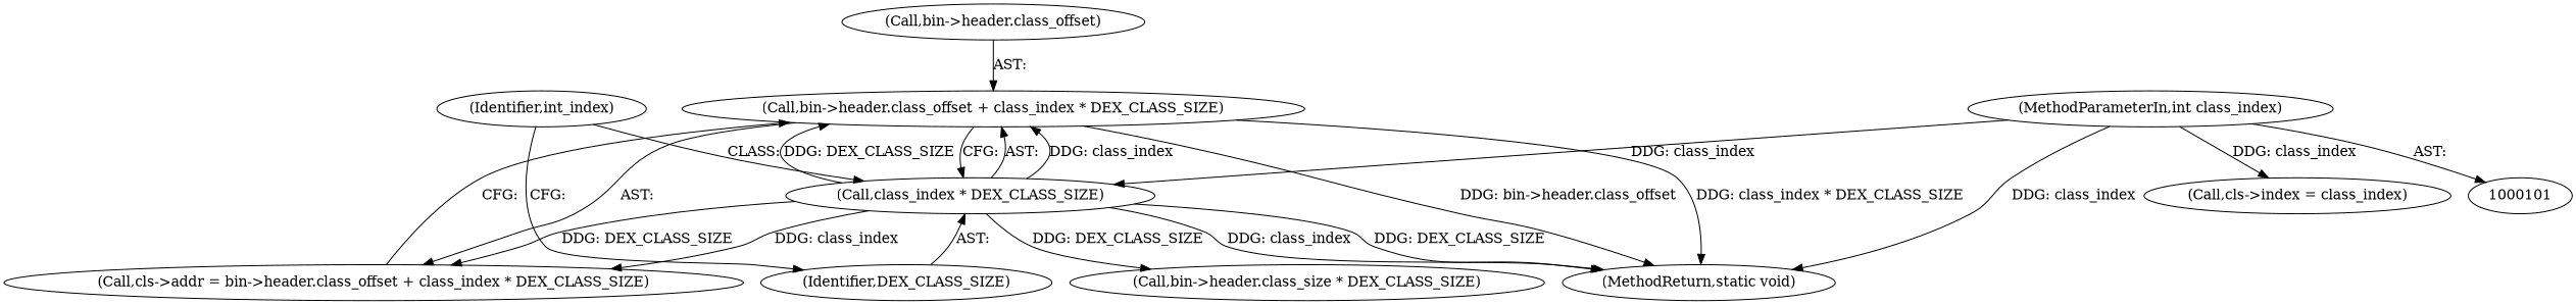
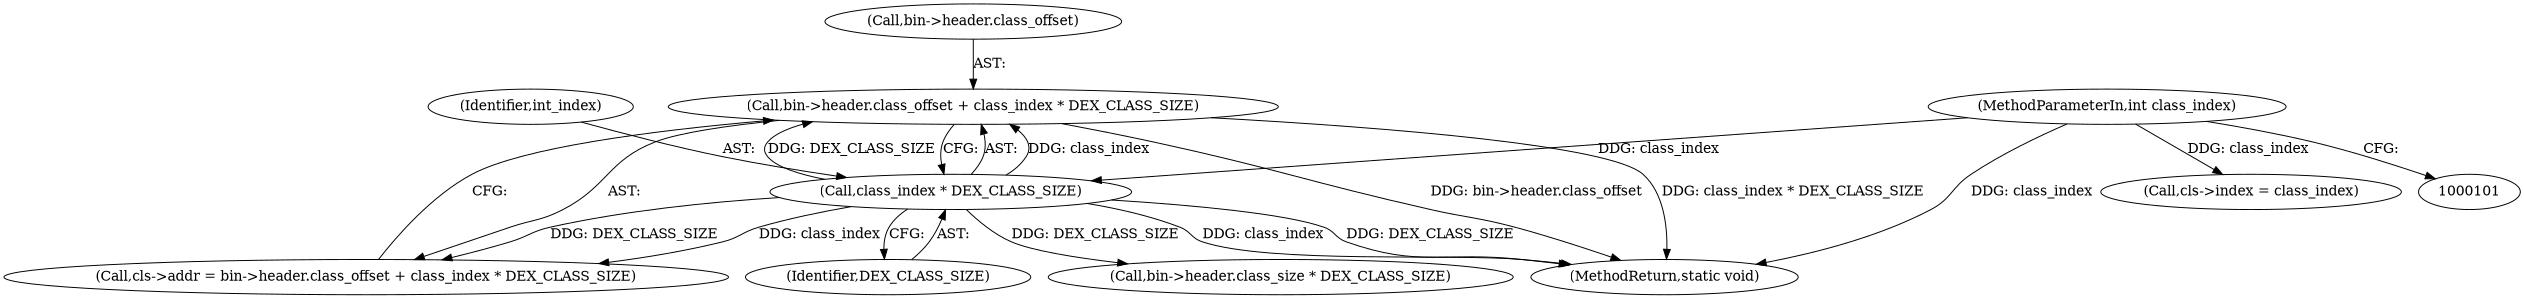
  digraph {
    n1 [label="(Call,bin->header.class_offset + class_index * DEX_CLASS_SIZE)"]
    n2 [label="(Call,class_index * DEX_CLASS_SIZE)"]
    n3 [label="(MethodReturn,static void)"]
    n4 [label="(Call,cls->addr = bin->header.class_offset + class_index * DEX_CLASS_SIZE)"]
    n5 [label="(Identifier,DEX_CLASS_SIZE)"]
    n6 [label="(Call,bin->header.class_size * DEX_CLASS_SIZE)"]
    n7 [label="(MethodParameterIn,int class_index)"]
    n8 [label="(Call,cls->index = class_index)"]
    1000101
    n10 [label="(Identifier,int_index)"]
    n11 [label="(Call,bin->header.class_offset)"]
    n1 -> n2 [label="CFG: "]
    n1 -> n3 [label="DDG: bin->header.class_offset"]
    n1 -> n3 [label="DDG: class_index * DEX_CLASS_SIZE"]
    n1 -> n4 [label="AST: "]
    n2 -> n1 [label="AST: "]
    n2 -> n1 [label="DDG: class_index"]
    n2 -> n1 [label="DDG: DEX_CLASS_SIZE"]
    n2 -> n3 [label="DDG: class_index"]
    n2 -> n3 [label="DDG: DEX_CLASS_SIZE"]
    n2 -> n4 [label="DDG: class_index"]
    n2 -> n4 [label="DDG: DEX_CLASS_SIZE"]
-   n10 -> n5 [label="CFG: "]
+   n2 -> n5 [label="CFG: "]
    n2 -> n6 [label="DDG: DEX_CLASS_SIZE"]
    n4 -> n1 [label="CFG: "]
    n5 -> n2 [label="AST: "]
    n7 -> n2 [label="DDG: class_index"]
    n7 -> n3 [label="DDG: class_index"]
    n7 -> n8 [label="DDG: class_index"]
-   n7 -> 1000101 [label="AST: "]
-   n10 -> n2 [label="CLASS: "]
+   n7 -> 1000101 [label="CFG: "]
+   n10 -> n2 [label="AST: "]
    n11 -> n1 [label="AST: "]
  }
